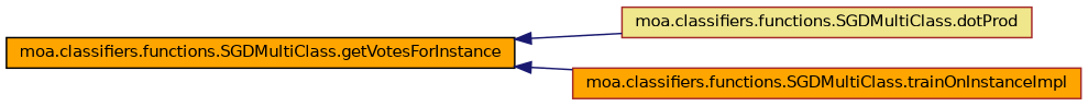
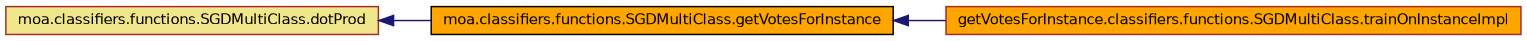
  digraph {
    rankdir=LR
    node [color=brown fillcolor=orange fontname=Helvetica fontsize=10 shape=record style=filled]
    edge [color=midnightblue dir=back fontname=Helvetica fontsize=10 labelfontname=Helvetica labelfontsize=10 style=solid]
    n1 [fillcolor=khaki fontcolor=black height=0.2 label="moa.classifiers.functions.SGDMultiClass.dotProd" width=0.4]
    n2 [color=black height=0.2 label="moa.classifiers.functions.SGDMultiClass.getVotesForInstance" width=0.4]
-   n3 [height=0.2 label="moa.classifiers.functions.SGDMultiClass.trainOnInstanceImpl" width=0.4]
-   n2 -> n1
+   n3 [height=0.2 label="getVotesForInstance.classifiers.functions.SGDMultiClass.trainOnInstanceImpl" width=0.4]
+   n1 -> n2
    n2 -> n3
  }
